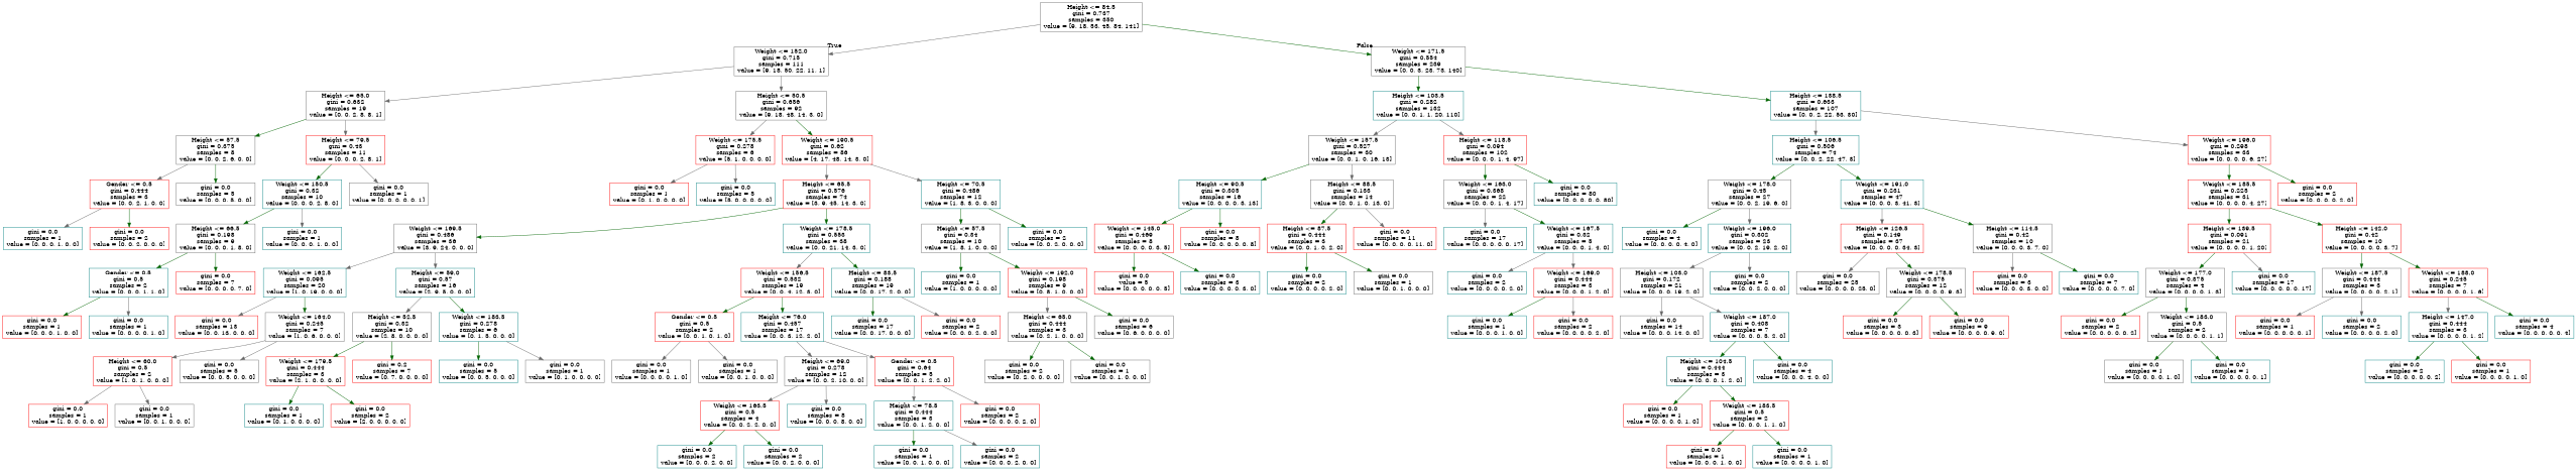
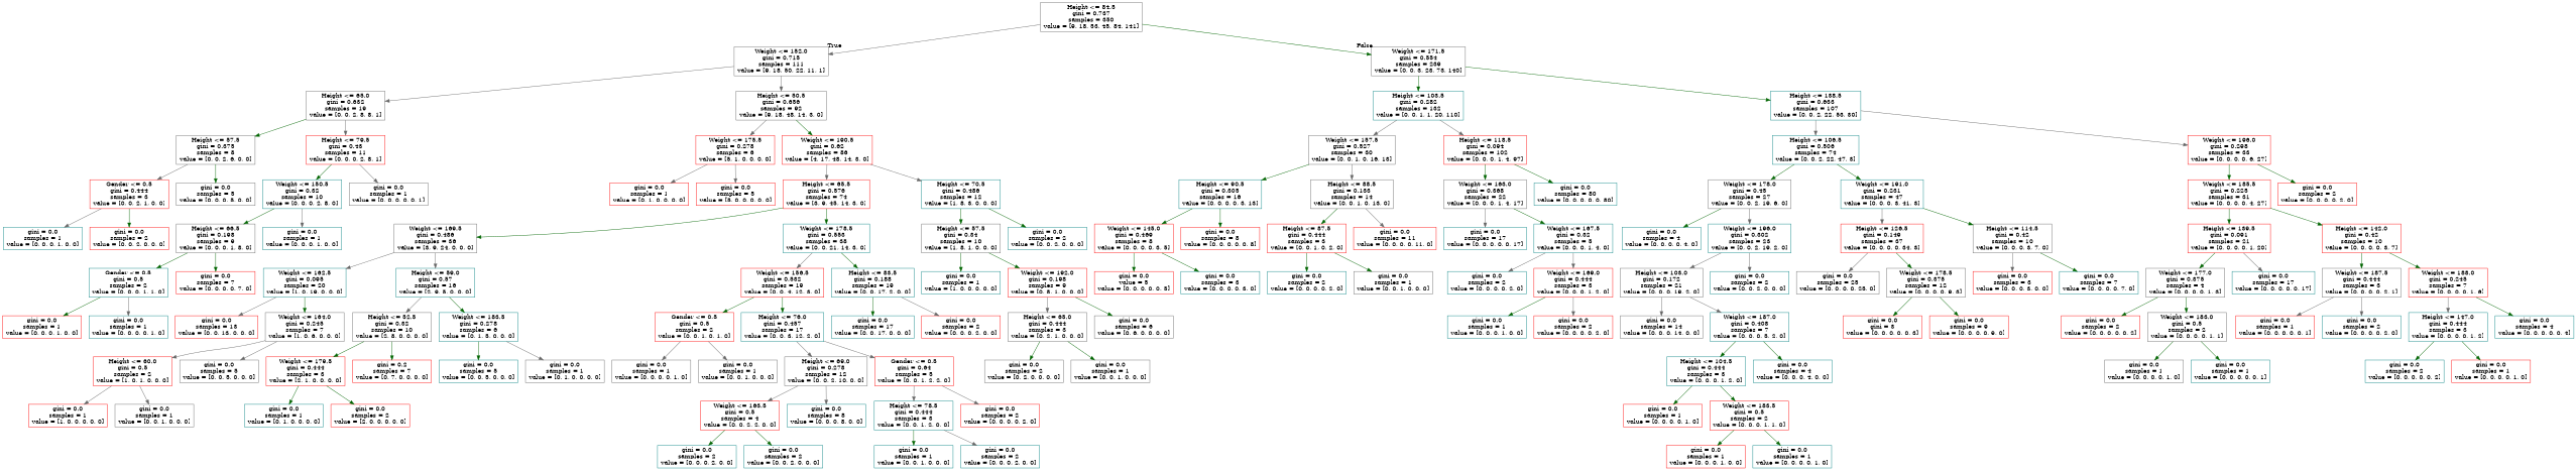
  digraph {
    node [color=teal shape=box]
    edge [color=darkgreen]
    n1 [color=gray40 label="Height <= 84.5\ngini = 0.737\nsamples = 350\nvalue = [9, 18, 53, 45, 84, 141]"]
    n2 [color=gray40 label="Weight <= 152.0\ngini = 0.715\nsamples = 111\nvalue = [9, 18, 50, 22, 11, 1]"]
    n3 [color=gray40 label="Weight <= 171.5\ngini = 0.554\nsamples = 239\nvalue = [0, 0, 3, 23, 73, 140]"]
    n4 [color=gray40 label="Height <= 65.0\ngini = 0.632\nsamples = 19\nvalue = [0, 0, 2, 8, 8, 1]"]
    n5 [color=gray40 label="Height <= 50.5\ngini = 0.656\nsamples = 92\nvalue = [9, 18, 48, 14, 3, 0]"]
    n6 [label="Height <= 103.5\ngini = 0.282\nsamples = 132\nvalue = [0, 0, 1, 1, 20, 110]"]
    n7 [label="Height <= 138.5\ngini = 0.633\nsamples = 107\nvalue = [0, 0, 2, 22, 53, 30]"]
    n8 [color=gray40 label="Height <= 57.5\ngini = 0.375\nsamples = 8\nvalue = [0, 0, 2, 6, 0, 0]"]
    n9 [color=red label="Height <= 79.5\ngini = 0.43\nsamples = 11\nvalue = [0, 0, 0, 2, 8, 1]"]
    n10 [color=red label="Weight <= 175.5\ngini = 0.278\nsamples = 6\nvalue = [5, 1, 0, 0, 0, 0]"]
    n11 [color=red label="Weight <= 190.5\ngini = 0.62\nsamples = 86\nvalue = [4, 17, 48, 14, 3, 0]"]
    n12 [color=red label="Gender <= 0.5\ngini = 0.444\nsamples = 3\nvalue = [0, 0, 2, 1, 0, 0]"]
    n13 [color=gray40 label="gini = 0.0\nsamples = 5\nvalue = [0, 0, 0, 5, 0, 0]"]
    n14 [label="Weight <= 150.5\ngini = 0.32\nsamples = 10\nvalue = [0, 0, 0, 2, 8, 0]"]
    n15 [color=gray40 label="gini = 0.0\nsamples = 1\nvalue = [0, 0, 0, 0, 0, 1]"]
    n16 [label="gini = 0.0\nsamples = 1\nvalue = [0, 0, 0, 1, 0, 0]"]
    n17 [color=red label="gini = 0.0\nsamples = 2\nvalue = [0, 0, 2, 0, 0, 0]"]
    n18 [color=gray40 label="Height <= 66.5\ngini = 0.198\nsamples = 9\nvalue = [0, 0, 0, 1, 8, 0]"]
    n19 [label="gini = 0.0\nsamples = 1\nvalue = [0, 0, 0, 1, 0, 0]"]
    n20 [label="Gender <= 0.5\ngini = 0.5\nsamples = 2\nvalue = [0, 0, 0, 1, 1, 0]"]
    n21 [color=red label="gini = 0.0\nsamples = 7\nvalue = [0, 0, 0, 0, 7, 0]"]
    n22 [color=red label="gini = 0.0\nsamples = 1\nvalue = [0, 0, 0, 1, 0, 0]"]
    n23 [label="gini = 0.0\nsamples = 1\nvalue = [0, 0, 0, 0, 1, 0]"]
    n24 [color=red label="gini = 0.0\nsamples = 1\nvalue = [0, 1, 0, 0, 0, 0]"]
-   n25 [label="gini = 0.0\nsamples = 5\nvalue = [5, 0, 0, 0, 0, 0]"]
+   n25 [color=red label="gini = 0.0\nsamples = 5\nvalue = [5, 0, 0, 0, 0, 0]"]
    n26 [color=red label="Height <= 65.5\ngini = 0.576\nsamples = 74\nvalue = [3, 9, 45, 14, 3, 0]"]
    n27 [label="Height <= 70.5\ngini = 0.486\nsamples = 12\nvalue = [1, 8, 3, 0, 0, 0]"]
    n28 [color=gray40 label="Weight <= 169.5\ngini = 0.486\nsamples = 36\nvalue = [3, 9, 24, 0, 0, 0]"]
    n29 [label="Weight <= 178.5\ngini = 0.553\nsamples = 38\nvalue = [0, 0, 21, 14, 3, 0]"]
    n30 [color=gray40 label="Height <= 57.5\ngini = 0.34\nsamples = 10\nvalue = [1, 8, 1, 0, 0, 0]"]
    n31 [label="gini = 0.0\nsamples = 2\nvalue = [0, 0, 2, 0, 0, 0]"]
    n32 [label="Weight <= 162.5\ngini = 0.095\nsamples = 20\nvalue = [1, 0, 19, 0, 0, 0]"]
    n33 [label="Height <= 59.0\ngini = 0.57\nsamples = 16\nvalue = [2, 9, 5, 0, 0, 0]"]
    n34 [color=red label="Weight <= 156.5\ngini = 0.532\nsamples = 19\nvalue = [0, 0, 4, 12, 3, 0]"]
    n35 [label="Height <= 83.5\ngini = 0.188\nsamples = 19\nvalue = [0, 0, 17, 2, 0, 0]"]
    n36 [color=red label="gini = 0.0\nsamples = 13\nvalue = [0, 0, 13, 0, 0, 0]"]
    n37 [color=gray40 label="Weight <= 164.0\ngini = 0.245\nsamples = 7\nvalue = [1, 0, 6, 0, 0, 0]"]
    n38 [color=gray40 label="Height <= 52.5\ngini = 0.32\nsamples = 10\nvalue = [2, 8, 0, 0, 0, 0]"]
    n39 [label="Weight <= 183.5\ngini = 0.278\nsamples = 6\nvalue = [0, 1, 5, 0, 0, 0]"]
    n40 [color=red label="Height <= 60.0\ngini = 0.5\nsamples = 2\nvalue = [1, 0, 1, 0, 0, 0]"]
    n41 [color=gray40 label="gini = 0.0\nsamples = 5\nvalue = [0, 0, 5, 0, 0, 0]"]
    n42 [color=red label="gini = 0.0\nsamples = 1\nvalue = [1, 0, 0, 0, 0, 0]"]
    n43 [color=gray40 label="gini = 0.0\nsamples = 1\nvalue = [0, 0, 1, 0, 0, 0]"]
    n44 [color=red label="Weight <= 179.5\ngini = 0.444\nsamples = 3\nvalue = [2, 1, 0, 0, 0, 0]"]
    n45 [color=red label="gini = 0.2\nsamples = 7\nvalue = [0, 7, 0, 0, 0, 0]"]
    n46 [label="gini = 0.0\nsamples = 5\nvalue = [0, 0, 5, 0, 0, 0]"]
    n47 [color=gray40 label="gini = 0.0\nsamples = 1\nvalue = [0, 1, 0, 0, 0, 0]"]
    n48 [label="gini = 0.0\nsamples = 1\nvalue = [0, 1, 0, 0, 0, 0]"]
    n49 [color=red label="gini = 0.0\nsamples = 2\nvalue = [2, 0, 0, 0, 0, 0]"]
    n50 [color=red label="Gender <= 0.5\ngini = 0.5\nsamples = 2\nvalue = [0, 0, 1, 0, 1, 0]"]
    n51 [label="Height <= 76.0\ngini = 0.457\nsamples = 17\nvalue = [0, 0, 3, 12, 2, 0]"]
    n52 [label="gini = 0.0\nsamples = 17\nvalue = [0, 0, 17, 0, 0, 0]"]
    n53 [color=red label="gini = 0.0\nsamples = 2\nvalue = [0, 0, 0, 2, 0, 0]"]
    n54 [color=gray40 label="gini = 0.0\nsamples = 1\nvalue = [0, 0, 0, 0, 1, 0]"]
    n55 [color=gray40 label="gini = 0.0\nsamples = 1\nvalue = [0, 0, 1, 0, 0, 0]"]
    n56 [color=gray40 label="Height <= 69.0\ngini = 0.278\nsamples = 12\nvalue = [0, 0, 2, 10, 0, 0]"]
    n57 [color=red label="Gender <= 0.5\ngini = 0.64\nsamples = 5\nvalue = [0, 0, 1, 2, 2, 0]"]
    n58 [color=red label="Weight <= 163.5\ngini = 0.5\nsamples = 4\nvalue = [0, 0, 2, 2, 0, 0]"]
    n59 [label="gini = 0.0\nsamples = 8\nvalue = [0, 0, 0, 8, 0, 0]"]
    n60 [label="Height <= 78.5\ngini = 0.444\nsamples = 3\nvalue = [0, 0, 1, 2, 0, 0]"]
    n61 [color=red label="gini = 0.0\nsamples = 2\nvalue = [0, 0, 0, 0, 2, 0]"]
    n62 [label="gini = 0.0\nsamples = 2\nvalue = [0, 0, 0, 2, 0, 0]"]
    n63 [label="gini = 0.0\nsamples = 2\nvalue = [0, 0, 2, 0, 0, 0]"]
    n64 [label="gini = 0.0\nsamples = 1\nvalue = [0, 0, 1, 0, 0, 0]"]
    n65 [label="gini = 0.0\nsamples = 2\nvalue = [0, 0, 0, 2, 0, 0]"]
    n66 [label="gini = 0.0\nsamples = 1\nvalue = [1, 0, 0, 0, 0, 0]"]
    n67 [color=red label="Weight <= 192.0\ngini = 0.198\nsamples = 9\nvalue = [0, 8, 1, 0, 0, 0]"]
    n68 [color=gray40 label="Height <= 65.0\ngini = 0.444\nsamples = 3\nvalue = [0, 2, 1, 0, 0, 0]"]
    n69 [color=gray40 label="gini = 0.0\nsamples = 6\nvalue = [0, 6, 0, 0, 0, 0]"]
    n70 [color=gray40 label="gini = 0.0\nsamples = 2\nvalue = [0, 2, 0, 0, 0, 0]"]
    n71 [color=gray40 label="gini = 0.0\nsamples = 1\nvalue = [0, 0, 1, 0, 0, 0]"]
    n72 [color=gray40 label="Weight <= 157.5\ngini = 0.527\nsamples = 30\nvalue = [0, 0, 1, 0, 16, 13]"]
    n73 [color=red label="Height <= 118.5\ngini = 0.094\nsamples = 102\nvalue = [0, 0, 0, 1, 4, 97]"]
    n74 [label="Height <= 106.5\ngini = 0.506\nsamples = 74\nvalue = [0, 0, 2, 22, 47, 3]"]
    n75 [color=red label="Weight <= 196.0\ngini = 0.298\nsamples = 33\nvalue = [0, 0, 0, 0, 6, 27]"]
    n76 [label="Height <= 90.5\ngini = 0.305\nsamples = 16\nvalue = [0, 0, 0, 0, 3, 13]"]
    n77 [color=gray40 label="Height <= 88.5\ngini = 0.133\nsamples = 14\nvalue = [0, 0, 1, 0, 13, 0]"]
    n78 [color=gray40 label="Weight <= 163.0\ngini = 0.368\nsamples = 22\nvalue = [0, 0, 0, 1, 4, 17]"]
    n79 [label="gini = 0.0\nsamples = 80\nvalue = [0, 0, 0, 0, 0, 80]"]
    n80 [color=red label="Weight <= 145.0\ngini = 0.469\nsamples = 8\nvalue = [0, 0, 0, 0, 3, 5]"]
    n81 [color=red label="gini = 0.0\nsamples = 8\nvalue = [0, 0, 0, 0, 0, 8]"]
    n82 [color=red label="Height <= 87.5\ngini = 0.444\nsamples = 3\nvalue = [0, 0, 1, 0, 2, 0]"]
    n83 [color=red label="gini = 0.0\nsamples = 11\nvalue = [0, 0, 0, 0, 11, 0]"]
    n84 [color=red label="gini = 0.0\nvalue = 5\nvalue = [0, 0, 0, 0, 0, 5]"]
    n85 [label="gini = 0.0\nsamples = 3\nvalue = [0, 0, 0, 0, 3, 0]"]
    n86 [label="gini = 0.0\nsamples = 2\nvalue = [0, 0, 0, 0, 2, 0]"]
    n87 [color=gray40 label="gini = 0.0\nsamples = 1\nvalue = [0, 0, 1, 0, 0, 0]"]
    n88 [label="gini = 0.0\nsamples = 17\nvalue = [0, 0, 0, 0, 0, 17]"]
    n89 [label="Weight <= 167.5\ngini = 0.32\nsamples = 5\nvalue = [0, 0, 0, 1, 4, 0]"]
    n90 [label="gini = 0.0\nsamples = 2\nvalue = [0, 0, 0, 0, 2, 0]"]
    n91 [color=red label="Weight <= 169.0\ngini = 0.444\nsamples = 3\nvalue = [0, 0, 0, 1, 2, 0]"]
    n92 [label="gini = 0.0\nsamples = 1\nvalue = [0, 0, 0, 1, 0, 0]"]
    n93 [color=red label="gini = 0.0\nsamples = 2\nvalue = [0, 0, 0, 0, 2, 0]"]
    n94 [color=gray40 label="Weight <= 178.0\ngini = 0.45\nsamples = 27\nvalue = [0, 0, 2, 19, 6, 0]"]
    n95 [label="Weight <= 191.0\ngini = 0.231\nsamples = 47\nvalue = [0, 0, 0, 3, 41, 3]"]
    n96 [color=red label="Weight <= 185.5\ngini = 0.225\nsamples = 31\nvalue = [0, 0, 0, 0, 4, 27]"]
    n97 [color=red label="gini = 0.0\nsamples = 2\nvalue = [0, 0, 0, 0, 2, 0]"]
    n98 [label="gini = 0.0\nsamples = 4\nvalue = [0, 0, 0, 0, 4, 0]"]
    n99 [label="Weight <= 196.0\ngini = 0.302\nsamples = 23\nvalue = [0, 0, 2, 19, 2, 0]"]
    n100 [color=red label="Height <= 126.5\ngini = 0.149\nsamples = 37\nvalue = [0, 0, 0, 0, 34, 3]"]
    n101 [color=gray40 label="Height <= 114.5\ngini = 0.42\nsamples = 10\nvalue = [0, 0, 0, 3, 7, 0]"]
    n102 [color=gray40 label="Height <= 103.0\ngini = 0.172\nsamples = 21\nvalue = [0, 0, 0, 19, 2, 0]"]
    n103 [label="gini = 0.0\nsamples = 2\nvalue = [0, 0, 2, 0, 0, 0]"]
    n104 [color=gray40 label="gini = 0.0\nsamples = 14\nvalue = [0, 0, 0, 14, 0, 0]"]
    n105 [label="Weight <= 187.0\ngini = 0.408\nsamples = 7\nvalue = [0, 0, 0, 5, 2, 0]"]
    n106 [label="Height <= 104.5\ngini = 0.444\nsamples = 3\nvalue = [0, 0, 0, 1, 2, 0]"]
    n107 [label="gini = 0.0\nsamples = 4\nvalue = [0, 0, 0, 4, 0, 0]"]
    n108 [color=red label="gini = 0.0\nsamples = 1\nvalue = [0, 0, 0, 0, 1, 0]"]
    n109 [color=red label="Weight <= 183.5\ngini = 0.5\nsamples = 2\nvalue = [0, 0, 0, 1, 1, 0]"]
    n110 [color=red label="gini = 0.0\nsamples = 1\nvalue = [0, 0, 0, 1, 0, 0]"]
    n111 [label="gini = 0.0\nsamples = 1\nvalue = [0, 0, 0, 0, 1, 0]"]
    n112 [color=gray40 label="gini = 0.0\nsamples = 25\nvalue = [0, 0, 0, 0, 25, 0]"]
    n113 [color=gray40 label="Weight <= 178.5\ngini = 0.375\nsamples = 12\nvalue = [0, 0, 0, 0, 9, 3]"]
    n114 [color=red label="gini = 0.0\nsamples = 3\nvalue = [0, 0, 0, 3, 0, 0]"]
    n115 [label="gini = 0.0\nsamples = 7\nvalue = [0, 0, 0, 0, 7, 0]"]
-   n116 [color=red label="gini = 0.0\nsamples = 3\nvalue = [0, 0, 0, 0, 0, 3]"]
+   n116 [color=red label="gini = 0.0\ngini = 3\nvalue = [0, 0, 0, 0, 0, 3]"]
    n117 [color=red label="gini = 0.0\nsamples = 9\nvalue = [0, 0, 0, 0, 9, 0]"]
    n118 [color=red label="Height <= 139.5\ngini = 0.091\nsamples = 21\nvalue = [0, 0, 0, 0, 1, 20]"]
    n119 [color=red label="Height <= 142.0\ngini = 0.42\nsamples = 10\nvalue = [0, 0, 0, 0, 3, 7]"]
    n120 [color=gray40 label="Weight <= 177.0\ngini = 0.375\nsamples = 4\nvalue = [0, 0, 0, 0, 1, 3]"]
    n121 [label="gini = 0.0\nsamples = 17\nvalue = [0, 0, 0, 0, 0, 17]"]
    n122 [color=gray40 label="Weight <= 187.5\ngini = 0.444\nsamples = 3\nvalue = [0, 0, 0, 0, 2, 1]"]
    n123 [color=red label="Weight <= 188.0\ngini = 0.245\nsamples = 7\nvalue = [0, 0, 0, 0, 1, 6]"]
    n124 [color=red label="gini = 0.0\nsamples = 2\nvalue = [0, 0, 0, 0, 0, 2]"]
    n125 [color=gray40 label="Weight <= 183.0\ngini = 0.5\nsamples = 2\nvalue = [0, 0, 0, 0, 1, 1]"]
    n126 [color=gray40 label="gini = 0.0\nsamples = 1\nvalue = [0, 0, 0, 0, 1, 0]"]
    n127 [label="gini = 0.0\nsamples = 1\nvalue = [0, 0, 0, 0, 0, 1]"]
    n128 [color=red label="gini = 0.0\nsamples = 1\nvalue = [0, 0, 0, 0, 0, 1]"]
    n129 [label="gini = 0.0\nsamples = 2\nvalue = [0, 0, 0, 0, 2, 0]"]
    n130 [label="Height <= 147.0\ngini = 0.444\nsamples = 3\nvalue = [0, 0, 0, 0, 1, 2]"]
    n131 [label="gini = 0.0\nsamples = 4\nvalue = [0, 0, 0, 0, 0, 4]"]
    n132 [label="gini = 0.0\nsamples = 2\nvalue = [0, 0, 0, 0, 0, 2]"]
    n133 [color=red label="gini = 0.0\nsamples = 1\nvalue = [0, 0, 0, 0, 1, 0]"]
    n1 -> n2 [color=gray40 headlabel=True labelangle=45 labeldistance=2.5]
    n1 -> n3 [headlabel=False labelangle=-45 labeldistance=2.5]
    n2 -> n4 [color=gray40]
    n2 -> n5 [color=gray40]
    n3 -> n6
    n3 -> n7
    n4 -> n8
    n4 -> n9 [color=gray40]
    n5 -> n10 [color=gray40]
    n5 -> n11
    n6 -> n72 [color=gray40]
    n6 -> n73 [color=gray40]
    n7 -> n74 [color=gray40]
    n7 -> n75 [color=gray40]
    n8 -> n12 [color=gray40]
    n8 -> n13
    n9 -> n14
    n9 -> n15 [color=gray40]
    n10 -> n24 [color=gray40]
    n10 -> n25 [color=gray40]
    n11 -> n26 [color=gray40]
    n11 -> n27 [color=gray40]
    n12 -> n16 [color=gray40]
    n12 -> n17
    n14 -> n18
    n14 -> n19 [color=gray40]
    n18 -> n20
    n18 -> n21
    n20 -> n22
    n20 -> n23 [color=gray40]
    n26 -> n28
    n26 -> n29
    n27 -> n30
    n27 -> n31
    n28 -> n32 [color=gray40]
    n28 -> n33 [color=gray40]
    n29 -> n34 [color=gray40]
    n29 -> n35
    n30 -> n66
    n30 -> n67
    n32 -> n36 [color=gray40]
    n32 -> n37
    n33 -> n38 [color=gray40]
    n33 -> n39
    n34 -> n50
    n34 -> n51
    n35 -> n52
    n35 -> n53 [color=gray40]
    n37 -> n40 [color=gray40]
    n37 -> n41 [color=gray40]
    n38 -> n44
    n38 -> n45
    n39 -> n46
    n39 -> n47 [color=gray40]
    n40 -> n42 [color=gray40]
    n40 -> n43 [color=gray40]
    n44 -> n48
    n44 -> n49
    n50 -> n54 [color=gray40]
    n50 -> n55 [color=gray40]
    n51 -> n56 [color=gray40]
    n51 -> n57 [color=gray40]
    n56 -> n58 [color=gray40]
    n56 -> n59 [color=gray40]
    n57 -> n60 [color=gray40]
    n57 -> n61 [color=gray40]
    n58 -> n62
    n58 -> n63
    n60 -> n64
    n60 -> n65 [color=gray40]
    n67 -> n68 [color=gray40]
    n67 -> n69
    n68 -> n70
    n68 -> n71
    n72 -> n76
    n72 -> n77 [color=gray40]
    n73 -> n78
    n73 -> n79
    n74 -> n94
    n74 -> n95
    n75 -> n96
    n75 -> n97
    n76 -> n80
    n76 -> n81
    n77 -> n82
    n77 -> n83 [color=gray40]
    n78 -> n88 [color=gray40]
    n78 -> n89
    n80 -> n84
    n80 -> n85
    n82 -> n86
    n82 -> n87
    n89 -> n90 [color=gray40]
    n89 -> n91 [color=gray40]
    n91 -> n92
    n91 -> n93 [color=gray40]
    n94 -> n98
    n94 -> n99 [color=gray40]
    n95 -> n100 [color=gray40]
    n95 -> n101
    n96 -> n118
    n96 -> n119
    n99 -> n102 [color=gray40]
    n99 -> n103 [color=gray40]
    n100 -> n112 [color=gray40]
    n100 -> n113
    n101 -> n114 [color=gray40]
    n101 -> n115
    n102 -> n104 [color=gray40]
    n102 -> n105 [color=gray40]
    n105 -> n106
    n105 -> n107
    n106 -> n108
    n106 -> n109
    n109 -> n110
    n109 -> n111
    n113 -> n116
    n113 -> n117
    n118 -> n120
    n118 -> n121 [color=gray40]
    n119 -> n122
    n119 -> n123
    n120 -> n124
    n120 -> n125
    n122 -> n128 [color=gray40]
    n122 -> n129 [color=gray40]
    n123 -> n130 [color=gray40]
    n123 -> n131
    n125 -> n126
    n125 -> n127
    n130 -> n132
    n130 -> n133
  }
